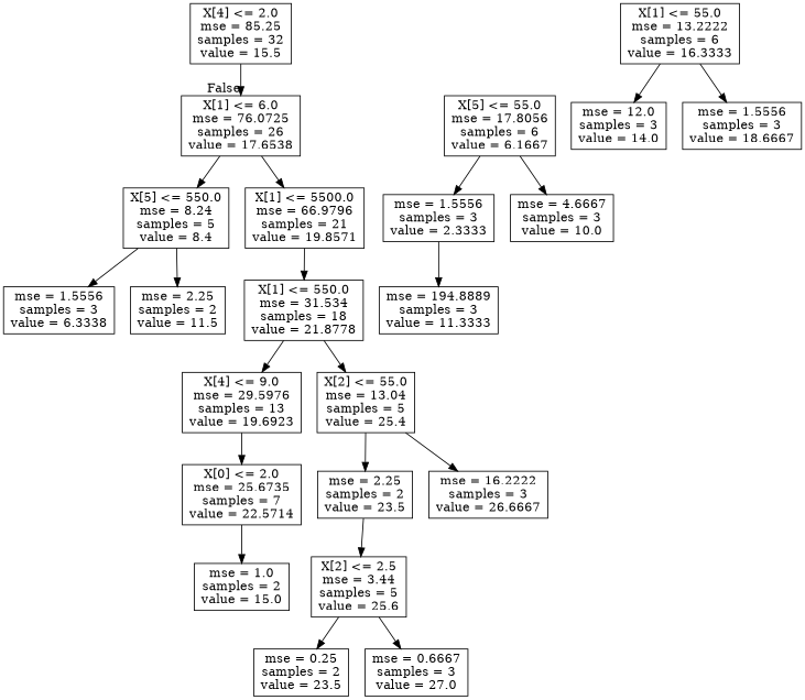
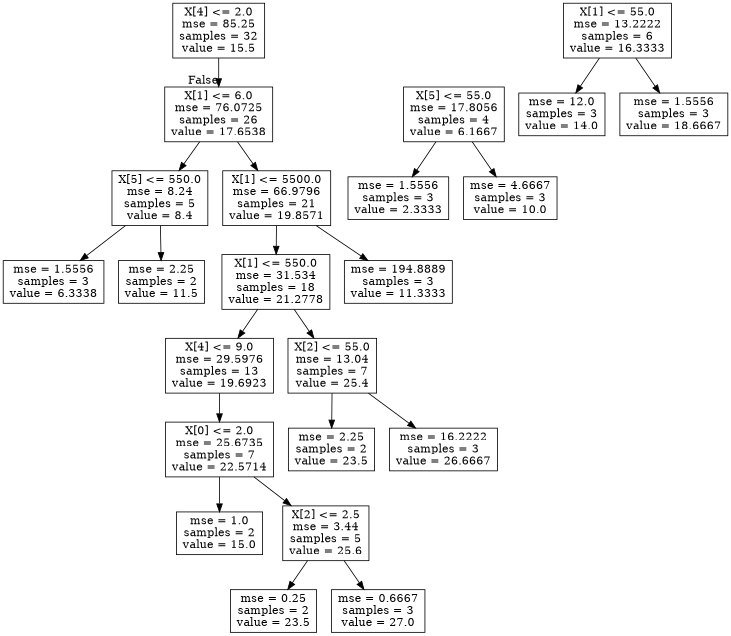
  digraph {
    node [shape=box]
    n1 [label="X[4] <= 2.0\nmse = 85.25\nsamples = 32\nvalue = 15.5"]
    n2 [label="X[1] <= 6.0\nmse = 76.0725\nsamples = 26\nvalue = 17.6538"]
-   n3 [label="X[5] <= 55.0\nmse = 17.8056\nsamples = 6\nvalue = 6.1667"]
+   n3 [label="X[5] <= 55.0\nmse = 17.8056\nsamples = 4\nvalue = 6.1667"]
    n4 [label="mse = 1.5556\nsamples = 3\nvalue = 2.3333"]
    n5 [label="mse = 4.6667\nsamples = 3\nvalue = 10.0"]
    n6 [label="X[5] <= 550.0\nmse = 8.24\nsamples = 5\nvalue = 8.4"]
    n7 [label="X[1] <= 5500.0\nmse = 66.9796\nsamples = 21\nvalue = 19.8571"]
    n8 [label="mse = 1.5556\nsamples = 3\nvalue = 6.3338"]
    n9 [label="mse = 2.25\nsamples = 2\nvalue = 11.5"]
-   n10 [label="X[1] <= 550.0\nmse = 31.534\nsamples = 18\nvalue = 21.8778"]
+   n10 [label="X[1] <= 550.0\nmse = 31.534\nsamples = 18\nvalue = 21.2778"]
    n11 [label="mse = 194.8889\nsamples = 3\nvalue = 11.3333"]
    n12 [label="X[4] <= 9.0\nmse = 29.5976\nsamples = 13\nvalue = 19.6923"]
-   n13 [label="X[2] <= 55.0\nmse = 13.04\nsamples = 5\nvalue = 25.4"]
+   n13 [label="X[2] <= 55.0\nmse = 13.04\nsamples = 7\nvalue = 25.4"]
    n14 [label="X[0] <= 2.0\nmse = 25.6735\nsamples = 7\nvalue = 22.5714"]
    n15 [label="mse = 2.25\nsamples = 2\nvalue = 23.5"]
    n16 [label="mse = 16.2222\nsamples = 3\nvalue = 26.6667"]
    n17 [label="X[1] <= 55.0\nmse = 13.2222\nsamples = 6\nvalue = 16.3333"]
    n18 [label="mse = 12.0\nsamples = 3\nvalue = 14.0"]
    n19 [label="mse = 1.5556\nsamples = 3\nvalue = 18.6667"]
    n20 [label="mse = 1.0\nsamples = 2\nvalue = 15.0"]
    n21 [label="X[2] <= 2.5\nmse = 3.44\nsamples = 5\nvalue = 25.6"]
    n22 [label="mse = 0.25\nsamples = 2\nvalue = 23.5"]
    n23 [label="mse = 0.6667\nsamples = 3\nvalue = 27.0"]
    n1 -> n2 [headlabel=False labelangle=-45 labeldistance=2.5]
    n2 -> n6
    n2 -> n7
    n3 -> n4
    n3 -> n5
    n6 -> n8
    n6 -> n9
    n7 -> n10
-   n4 -> n11
+   n7 -> n11
    n10 -> n12
    n10 -> n13
    n12 -> n14
    n13 -> n15
    n13 -> n16
    n14 -> n20
-   n15 -> n21
+   n14 -> n21
    n17 -> n18
    n17 -> n19
    n21 -> n22
    n21 -> n23
  }
